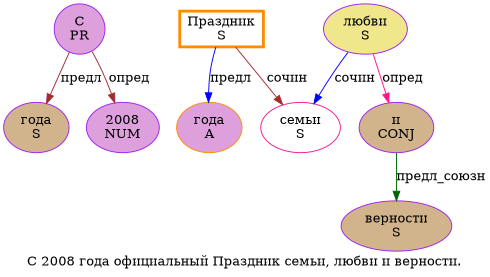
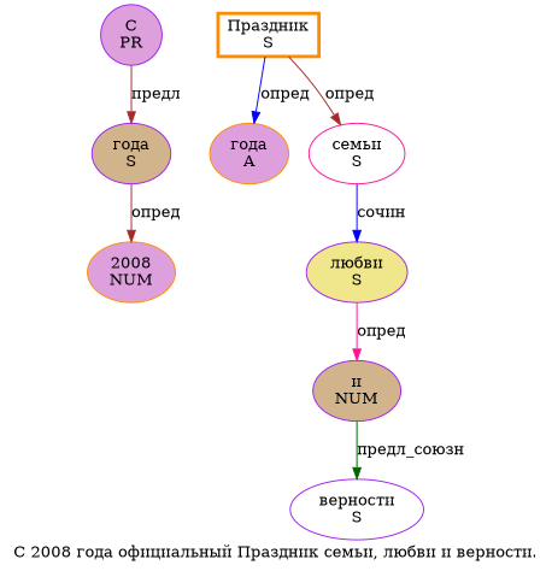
  digraph {
    label="С 2008 года официальный Праздник семьи, любви и верности."
    node [color=purple fillcolor=plum penwidth=1 shape=ellipse style=filled]
    edge [color=brown]
    n1 [label="С\nPR"]
    n2 [fillcolor=tan label="года\nS"]
-   n3 [label="2008\nNUM"]
+   n3 [color=darkorange label="2008\nNUM"]
    n4 [color=darkorange label="года\nA"]
    n5 [color=darkorange fillcolor=white label="Праздник\nS" penwidth=3 shape=box]
    n6 [color=deeppink fillcolor=white label="семьи\nS"]
    n7 [fillcolor=khaki label="любви\nS"]
-   n8 [fillcolor=tan label="и\nCONJ"]
-   n9 [fillcolor=tan label="верности\nS"]
+   n8 [fillcolor=tan label="и\nNUM"]
+   n9 [fillcolor=white label="верности\nS"]
    n1 -> n2 [label="предл"]
-   n1 -> n3 [label="опред"]
-   n5 -> n4 [color=blue label="предл"]
-   n5 -> n6 [label="сочин"]
-   n7 -> n6 [color=blue label="сочин"]
+   n2 -> n3 [label="опред"]
+   n5 -> n4 [color=blue label="опред"]
+   n5 -> n6 [label="опред"]
+   n6 -> n7 [color=blue label="сочин"]
    n7 -> n8 [color=deeppink label="опред"]
    n8 -> n9 [color=darkgreen label="предл_союзн"]
  }
